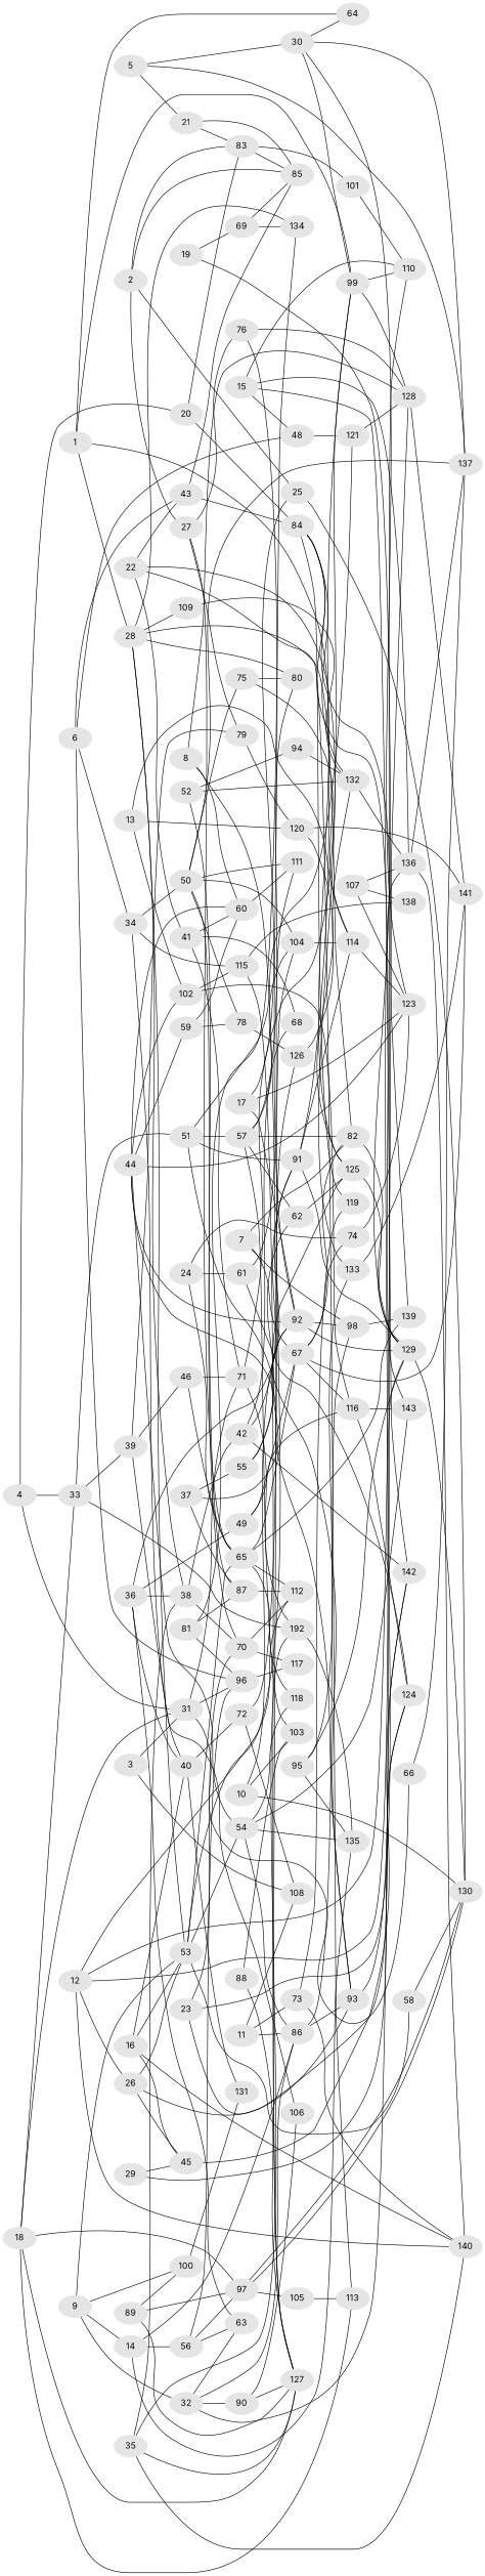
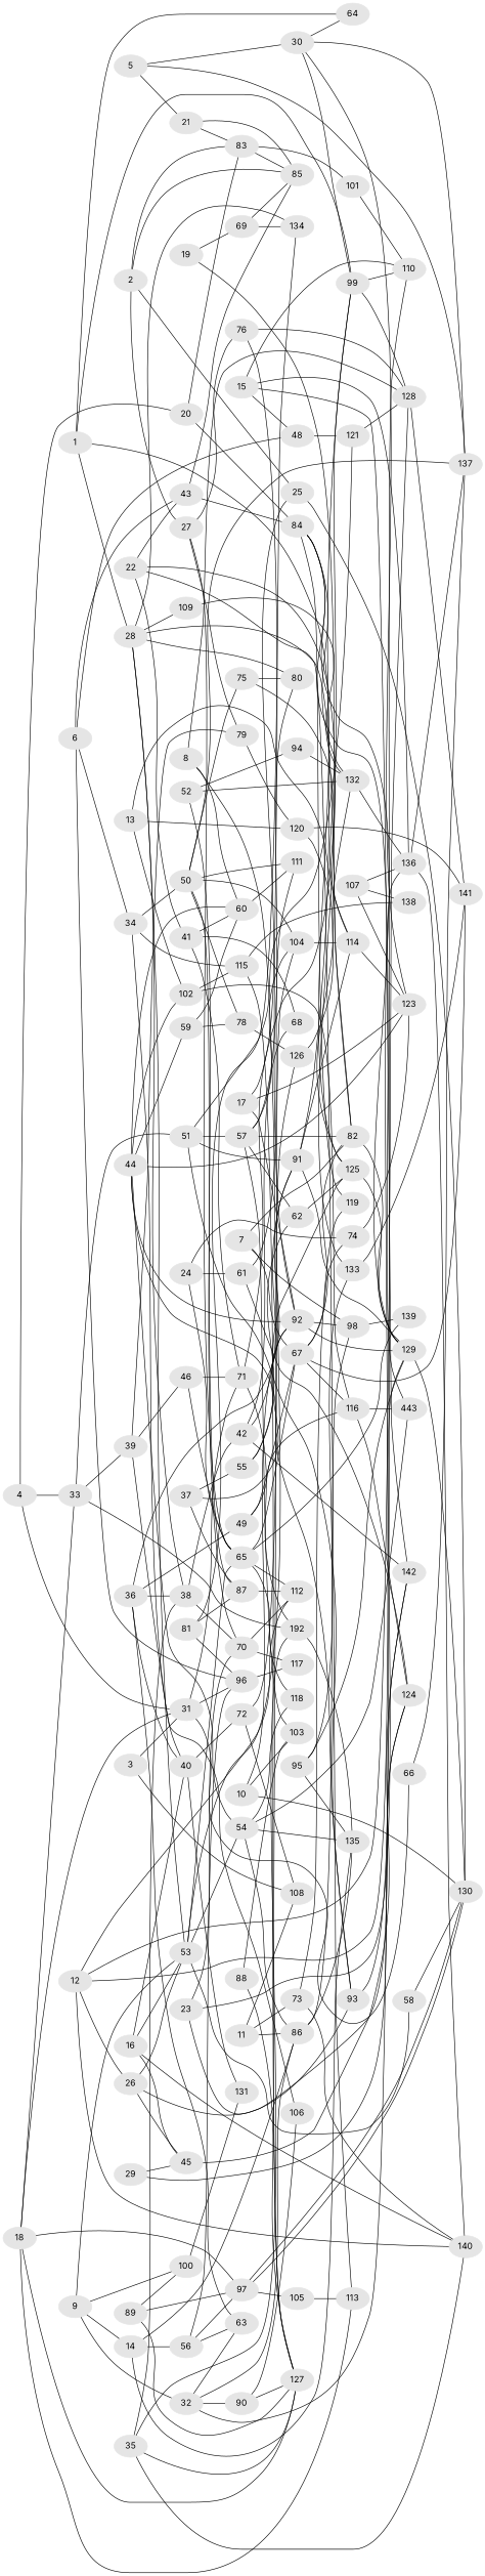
  graph {
    fontname=Inter
    rankdir=LR
    node [color=gray90 fontname=Inter style=filled]
    edge [fontname=Inter]
    1
    28
    64
    99
    125
    82
    53
    38
    80
    109
    134
    128
    110
    129
    2
    25
    27
    83
    85
    130
    65
    76
    79
    101
    3
    31
    108
    96
    66
    71
    4
    20
    33
    84
    39
    51
    n37 [label=192]
    5
    21
    30
    137
    123
    6
    34
    43
    48
    40
    50
    115
    121
    117
    7
    67
    98
    74
    116
    141
    139
    8
    60
    127
    111
    9
    14
    32
    100
    86
    56
    135
    63
    90
    54
    58
    126
    131
    10
    92
    103
    11
    73
    140
    119
    93
    12
    26
    112
    136
    45
    13
    102
    114
    120
    97
    15
    142
    16
    72
    17
    18
    113
    105
    19
    69
    132
-   143
+   143 [label=443]
    22
    41
    133
    68
    23
    70
    124
    24
    61
    118
    42
    29
    106
    46
    91
    57
    87
    75
    78
    104
    138
    35
    36
    49
    37
    55
    62
    44
    59
    52
    94
    81
    88
    89
    95
    107
    1 -- 28
    1 -- 64
    1 -- 99
    1 -- 125
    28 -- 82
    28 -- 53
    28 -- 38
    28 -- 80
    28 -- 109
    28 -- 134
    99 -- 128
    99 -- 110
    125 -- 129
    82 -- 129
    53 -- 65
    53 -- 54
    53 -- 58
    53 -- 126
    38 -- 70
    38 -- 42
    109 -- 132
    128 -- 141
    129 -- 130
    2 -- 25
    2 -- 27
    2 -- 83
    2 -- 85
    25 -- 130
    27 -- 65
    27 -- 76
    27 -- 79
    83 -- 85
    83 -- 101
    65 -- 67
    65 -- 139
    65 -- 112
    65 -- 118
    76 -- 128
    76 -- 92
    79 -- 120
    101 -- 110
    3 -- 31
    3 -- 108
    31 -- 96
    31 -- 66
    31 -- 71
    96 -- 117
    66 -- 137
    71 -- 99
    71 -- n37
    4 -- 31
    4 -- 20
    4 -- 33
    20 -- 83
    20 -- 84
    33 -- 39
    33 -- 51
    33 -- n37
    84 -- 129
    84 -- 119
    84 -- 132
    84 -- 143
    39 -- 79
    39 -- 106
    39 -- 46
    51 -- 121
    51 -- 93
    51 -- 91
    51 -- 57
    n37 -- 135
    5 -- 21
    5 -- 30
    5 -- 137
    21 -- 83
    21 -- 85
    30 -- 64
    30 -- 99
    30 -- 137
    30 -- 123
    6 -- 96
    6 -- 34
    6 -- 43
    6 -- 48
    34 -- 40
    34 -- 50
    34 -- 115
    43 -- 85
    43 -- 84
    48 -- 121
    40 -- 131
    40 -- 72
    50 -- 137
    50 -- 111
    50 -- 87
    50 -- 75
    50 -- 78
    50 -- 104
    115 -- 127
    115 -- 138
    121 -- 128
    7 -- 82
    7 -- 67
    7 -- 98
    67 -- 82
    67 -- 74
    67 -- 116
    67 -- 141
    98 -- 139
    74 -- 123
    116 -- 143
    116 -- 124
    8 -- 128
    8 -- 60
    8 -- 127
    60 -- 111
    9 -- 53
    9 -- 14
    9 -- 32
    9 -- 100
    14 -- 86
    14 -- 56
    14 -- 135
    32 -- 110
    32 -- 86
    32 -- 63
    32 -- 90
    100 -- 131
    86 -- 98
-   86 -- 93
+   86 -- 135
    56 -- 96
    56 -- 63
    56 -- 97
    90 -- 127
    90 -- 106
    54 -- 86
    54 -- 135
    54 -- 143
    54 -- 118
    58 -- 130
    126 -- 132
    10 -- 130
    10 -- 92
    10 -- 103
    92 -- 129
    92 -- 98
    11 -- 108
    11 -- 86
    11 -- 73
    73 -- 140
    73 -- 119
    93 -- 142
    12 -- 128
    12 -- 140
    12 -- 26
    12 -- 112
    12 -- 136
    26 -- 53
    26 -- 93
    26 -- 45
    136 -- 137
    136 -- 140
    45 -- 142
    13 -- 102
    13 -- 114
    13 -- 120
    102 -- 115
    102 -- 116
    114 -- 123
    120 -- 125
    120 -- 141
    97 -- 130
    97 -- 130
    97 -- 105
    15 -- 110
    15 -- 48
    15 -- 136
    15 -- 142
    16 -- 53
    16 -- 40
    16 -- 140
    16 -- 45
    72 -- 108
    72 -- 104
    17 -- 25
    17 -- 123
    17 -- 92
    18 -- 31
    18 -- 33
    18 -- 127
    18 -- 97
    18 -- 113
    105 -- 113
-   19 -- 139
+   19 -- 82
    19 -- 69
    69 -- 134
    69 -- 85
    132 -- 136
    22 -- 43
    22 -- 113
    22 -- 41
    22 -- 133
    41 -- 71
    41 -- 60
    41 -- 68
    133 -- 141
    23 -- 129
    23 -- 70
    23 -- 124
    70 -- 117
    70 -- 112
    24 -- 65
    24 -- 74
    24 -- 61
    61 -- 111
    61 -- 124
    42 -- 142
    42 -- 68
    42 -- 91
    29 -- 45
    29 -- 124
    46 -- 65
    46 -- 71
    91 -- 99
    91 -- 129
    91 -- 114
    57 -- 82
    57 -- 80
    57 -- 103
    57 -- 104
    57 -- 62
    87 -- 112
    75 -- 80
    75 -- 114
    78 -- 126
    104 -- 114
    35 -- 38
    35 -- n37
    35 -- 127
    35 -- 140
    36 -- 38
    36 -- 40
    36 -- 63
    36 -- 91
    36 -- 49
    49 -- 67
    49 -- 116
    37 -- 92
    37 -- 87
    37 -- 55
    55 -- 125
    55 -- 62
    62 -- 125
    44 -- 123
    44 -- 60
    44 -- 54
    44 -- 92
    44 -- 93
    44 -- 102
    44 -- 59
    59 -- 60
    59 -- 78
    52 -- 132
    52 -- 70
    52 -- 94
    94 -- 132
    81 -- 134
    81 -- 96
    81 -- 87
    88 -- 127
    88 -- 103
    89 -- 127
    89 -- 100
    89 -- 97
    95 -- 129
    95 -- 135
    95 -- 133
    107 -- 123
    107 -- 136
    107 -- 138
  }
